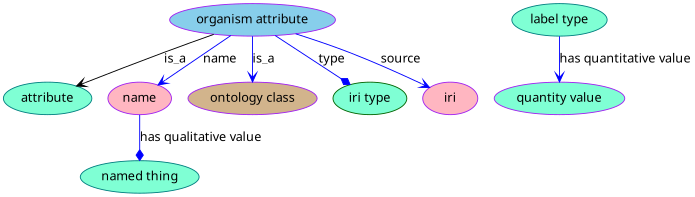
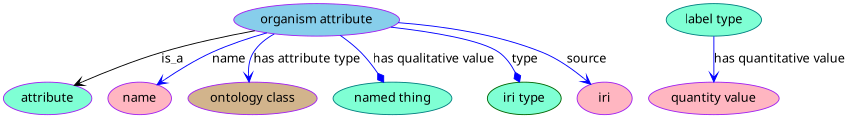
  digraph {
    fontname="Noto Sans"
    node [color=purple fillcolor=aquamarine fontname="Noto Sans" style=filled]
    edge [arrowhead=vee fontname="Noto Sans" color=blue style=solid]
    n1 [fillcolor=skyblue height=0.5 label="organism attribute" width=2.0943]
-   attribute [color=teal height=0.5 width=1.1193]
+   attribute [height=0.5 width=1.1193]
    name [fillcolor=lightpink height=0.5 width=0.84854]
    n4 [fillcolor=tan height=0.5 label="ontology class" width=1.7151]
    n5 [color=teal height=0.5 label="named thing" width=1.5346]
    n6 [color=darkgreen height=0.5 label="iri type" width=1.011]
    n7 [fillcolor=lightpink height=0.5 label=iri width=0.84854]
-   n8 [height=0.5 label="quantity value" width=1.6971]
+   n8 [fillcolor=lightpink height=0.5 label="quantity value" width=1.6971]
    n9 [color=teal height=0.5 label="label type" width=1.2638]
    n1 -> attribute [label=is_a color="" style=""]
    n1 -> name [label=name]
-   n1 -> n4 [label=is_a]
-   name -> n5 [arrowhead=diamond label="has qualitative value"]
+   n1 -> n4 [label="has attribute type"]
+   n1 -> n5 [arrowhead=diamond label="has qualitative value"]
    n1 -> n6 [arrowhead=diamond label=type]
    n1 -> n7 [label=source]
    n9 -> n8 [label="has quantitative value"]
  }
